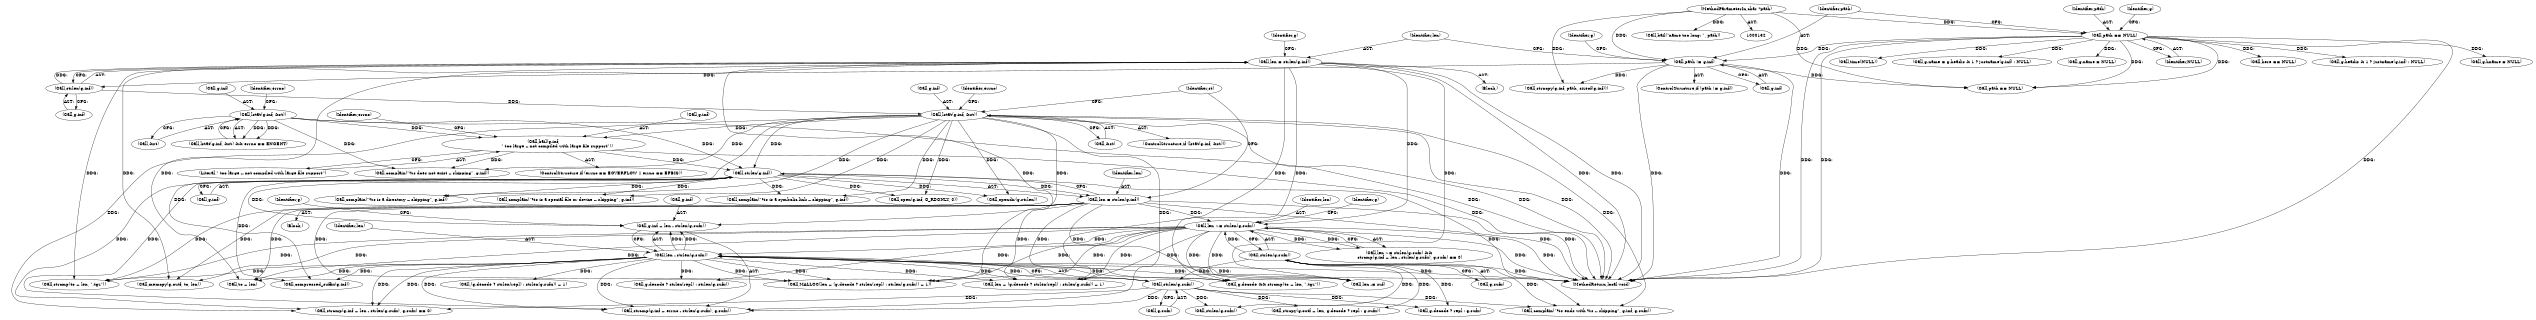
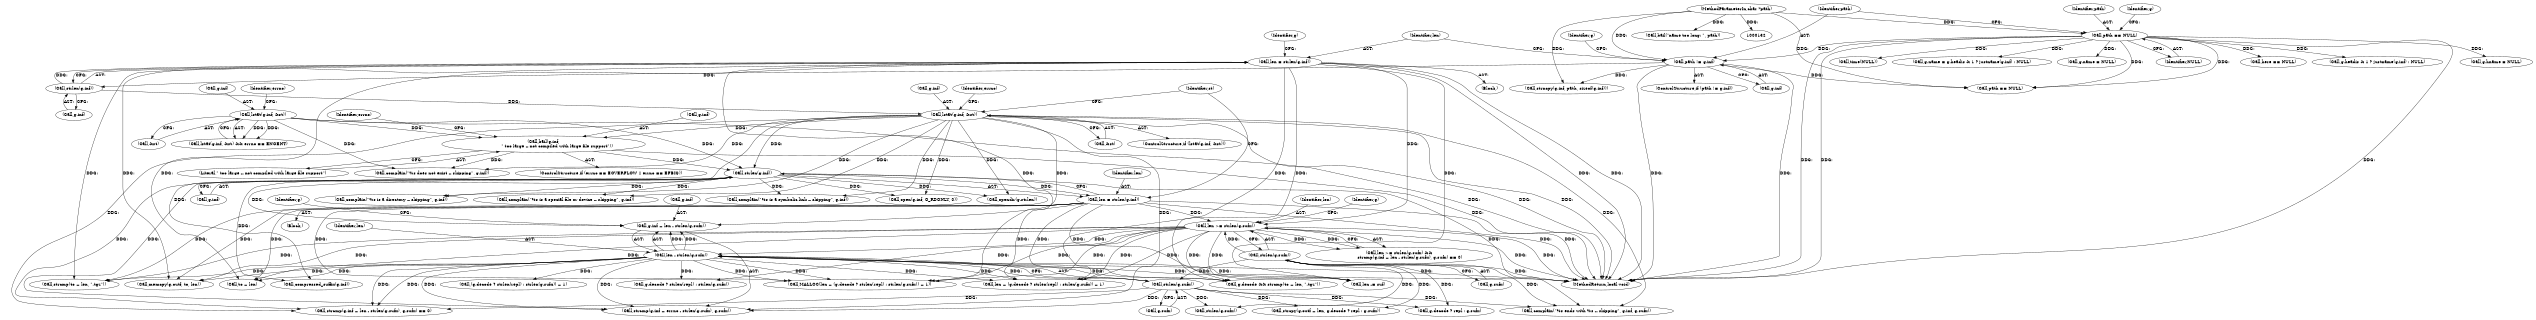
  digraph {
    n1 [label="(Call,g.inf + len - strlen(g.sufx))"]
    n2 [label="(Call,len - strlen(g.sufx))"]
    n3 [label="(Call,strcmp(g.inf + errno - strlen(g.sufx), g.sufx))"]
    n4 [label="(MethodReturn,local void)"]
    n5 [label="(Call,strcmp(g.inf + len - strlen(g.sufx), g.sufx) == 0)"]
    n6 [label="(Call,strlen(g.sufx))"]
    n7 [label="(Call,memcpy(g.outf, to, len))"]
    n8 [label="(Call,MALLOC(len + (g.decode ? strlen(repl) : strlen(g.sufx)) + 1))"]
    n9 [label="(Call,strcmp(to + len, \".tgz\"))"]
    n10 [label="(Call,len -= suf)"]
    n11 [label="(Call,g.decode ? strlen(repl) : strlen(g.sufx))"]
    n12 [label="(Call,g.decode && strcmp(to + len, \".tgz\"))"]
    n13 [label="(Call,to + len)"]
    n14 [label="(Call,len + (g.decode ? strlen(repl) : strlen(g.sufx)) + 1)"]
    n15 [label="(Call,(g.decode ? strlen(repl) : strlen(g.sufx)) + 1)"]
    n16 [label="(Call,strlen(g.inf))"]
    n17 [label="(Call,len = strlen(g.inf))"]
    n18 [label="(Call,complain(\"%s ends with %s -- skipping\", g.inf, g.sufx))"]
    n19 [label="(Call,open(g.inf, O_RDONLY, 0))"]
    n20 [label="(Call,opendir(g.strlen))"]
    n21 [label="(Call,complain(\"%s is a directory -- skipping\", g.inf))"]
    n22 [label="(Call,g.inf)"]
    n23 [label="(Call,complain(\"%s is a symbolic link -- skipping\", g.inf))"]
    n24 [label="(Call,compressed_suffix(g.inf))"]
    n25 [label="(Call,complain(\"%s is a special file or device -- skipping\", g.inf))"]
    n26 [label="(Call,len >= strlen(g.sufx))"]
    n27 [label="(Block,)"]
    n28 [label="(Call,bail(g.inf,\n                    \" too large -- not compiled with large file support\"))"]
    n29 [label="(ControlStructure,if (errno == EOVERFLOW || errno == EFBIG))"]
    n30 [label="(Call,complain(\"%s does not exist -- skipping\", g.inf))"]
    n31 [label="(Literal,\" too large -- not compiled with large file support\")"]
    n32 [label="(Call,lstat(g.inf, &st))"]
    n33 [label="(Call,&st)"]
    n34 [label="(Call,lstat(g.inf, &st) && errno == ENOENT)"]
    n35 [label="(Call,lstat(g.inf, &st))"]
    n36 [label="(Call,&st)"]
    n37 [label="(ControlStructure,if (lstat(g.inf, &st)))"]
    n38 [label="(Call,strlen(g.inf))"]
    n39 [label="(Call,len = strlen(g.inf))"]
    n40 [label="(Call,g.inf)"]
    n41 [label="(Block,)"]
    n42 [label="(Call,path != g.inf)"]
    n43 [label="(Call,g.inf)"]
    n44 [label="(Call,path == NULL)"]
    n45 [label="(ControlStructure,if (path != g.inf))"]
    n46 [label="(Call,strncpy(g.inf, path, sizeof(g.inf)))"]
    n47 [label="(Call,path == NULL)"]
    n48 [label="(Call,g.hname = NULL)"]
    n49 [label="(Identifier,NULL)"]
    n50 [label="(Call,time(NULL))"]
    n51 [label="(Call,g.name = g.headis & 1 ? justname(g.inf) : NULL)"]
    n52 [label="(Call,g.name = NULL)"]
    n53 [label="(Call,here == NULL)"]
    n54 [label="(Call,g.headis & 1 ? justname(g.inf) : NULL)"]
    n55 [label="(MethodParameterIn,char *path)"]
    n56 [label="(Call,bail(\"name too long: \", path))"]
    1000132
    n58 [label="(Call,strcpy(g.outf + len, g.decode ? repl : g.sufx))"]
    n59 [label="(Call,g.decode ? repl : g.sufx)"]
    n60 [label="(Call,strlen(g.sufx))"]
    n61 [label="(Call,g.sufx)"]
    n62 [label="(Call,strlen(g.sufx))"]
    n63 [label="(Call,len >= strlen(g.sufx) &&\n                strcmp(g.inf + len - strlen(g.sufx), g.sufx) == 0)"]
    n64 [label="(Call,g.sufx)"]
    n65 [label="(Identifier,path)"]
    n66 [label="(Identifier,errno)"]
    n67 [label="(Identifier,errno)"]
    n68 [label="(Call,g.inf)"]
    n69 [label="(Identifier,g)"]
    n70 [label="(Identifier,st)"]
    n71 [label="(Identifier,g)"]
    n72 [label="(Identifier,len)"]
    n73 [label="(Call,g.inf)"]
    n74 [label="(Call,g.inf)"]
    n75 [label="(Identifier,len)"]
    n76 [label="(Call,g.inf)"]
    n77 [label="(Identifier,len)"]
    n78 [label="(Identifier,g)"]
    n79 [label="(Identifier,g)"]
    n80 [label="(Identifier,errno)"]
    n81 [label="(Identifier,len)"]
    n82 [label="(Identifier,path)"]
    n83 [label="(Identifier,g)"]
-   n1 -> n2 [label="CFG: "]
+   n1 -> n2 [label="AST: "]
    n1 -> n3 [label="AST: "]
    n2 -> n1 [label="AST: "]
    n2 -> n1 [label="DDG: "]
    n2 -> n1 [label="DDG: "]
    n2 -> n3 [label="DDG: "]
    n2 -> n3 [label="DDG: "]
    n2 -> n4 [label="DDG: "]
    n2 -> n4 [label="DDG: "]
    n2 -> n5 [label="DDG: "]
    n2 -> n5 [label="DDG: "]
    n2 -> n6 [label="CFG: "]
-   n2 -> n24 [label="DDG: "]
+   n2 -> n7 [label="DDG: "]
    n2 -> n8 [label="DDG: "]
    n2 -> n8 [label="DDG: "]
    n2 -> n9 [label="DDG: "]
    n2 -> n10 [label="DDG: "]
    n2 -> n11 [label="DDG: "]
    n2 -> n12 [label="DDG: "]
    n2 -> n13 [label="DDG: "]
    n2 -> n14 [label="DDG: "]
    n2 -> n14 [label="DDG: "]
    n2 -> n15 [label="DDG: "]
    n6 -> n2 [label="AST: "]
    n6 -> n2 [label="DDG: "]
    n6 -> n3 [label="DDG: "]
    n6 -> n5 [label="DDG: "]
    n6 -> n18 [label="DDG: "]
    n6 -> n58 [label="DDG: "]
    n6 -> n59 [label="DDG: "]
    n6 -> n60 [label="DDG: "]
    n6 -> n61 [label="CFG: "]
    n16 -> n1 [label="DDG: "]
    n16 -> n3 [label="DDG: "]
    n16 -> n5 [label="DDG: "]
    n16 -> n17 [label="AST: "]
    n16 -> n17 [label="DDG: "]
    n16 -> n18 [label="DDG: "]
    n16 -> n19 [label="DDG: "]
    n16 -> n20 [label="DDG: "]
    n16 -> n21 [label="DDG: "]
    n16 -> n22 [label="CFG: "]
    n16 -> n23 [label="DDG: "]
    n16 -> n24 [label="DDG: "]
    n16 -> n25 [label="DDG: "]
    n17 -> n4 [label="DDG: "]
    n17 -> n4 [label="DDG: "]
    n17 -> n7 [label="DDG: "]
    n17 -> n8 [label="DDG: "]
    n17 -> n9 [label="DDG: "]
    n17 -> n10 [label="DDG: "]
    n17 -> n12 [label="DDG: "]
    n17 -> n13 [label="DDG: "]
    n17 -> n14 [label="DDG: "]
    n17 -> n16 [label="CFG: "]
    n17 -> n26 [label="DDG: "]
    n17 -> n27 [label="AST: "]
    n22 -> n16 [label="AST: "]
    n26 -> n2 [label="DDG: "]
    n26 -> n4 [label="DDG: "]
    n26 -> n4 [label="DDG: "]
    n26 -> n7 [label="DDG: "]
    n26 -> n8 [label="DDG: "]
    n26 -> n8 [label="DDG: "]
    n26 -> n9 [label="DDG: "]
    n26 -> n10 [label="DDG: "]
    n26 -> n11 [label="DDG: "]
    n26 -> n12 [label="DDG: "]
    n26 -> n13 [label="DDG: "]
    n26 -> n14 [label="DDG: "]
    n26 -> n14 [label="DDG: "]
    n26 -> n62 [label="CFG: "]
    n26 -> n63 [label="AST: "]
    n26 -> n63 [label="DDG: "]
    n26 -> n63 [label="DDG: "]
    n28 -> n4 [label="DDG: "]
    n28 -> n16 [label="DDG: "]
    n28 -> n29 [label="AST: "]
    n28 -> n30 [label="DDG: "]
    n28 -> n31 [label="CFG: "]
    n31 -> n28 [label="AST: "]
    n32 -> n4 [label="DDG: "]
    n32 -> n16 [label="DDG: "]
    n32 -> n28 [label="DDG: "]
    n32 -> n30 [label="DDG: "]
    n32 -> n33 [label="CFG: "]
    n32 -> n34 [label="AST: "]
    n32 -> n34 [label="DDG: "]
    n32 -> n34 [label="DDG: "]
    n33 -> n32 [label="AST: "]
    n34 -> n32 [label="CFG: "]
    n35 -> n1 [label="DDG: "]
    n35 -> n3 [label="DDG: "]
    n35 -> n4 [label="DDG: "]
    n35 -> n4 [label="DDG: "]
    n35 -> n5 [label="DDG: "]
    n35 -> n16 [label="DDG: "]
    n35 -> n18 [label="DDG: "]
    n35 -> n19 [label="DDG: "]
    n35 -> n20 [label="DDG: "]
    n35 -> n21 [label="DDG: "]
    n35 -> n23 [label="DDG: "]
    n35 -> n24 [label="DDG: "]
    n35 -> n25 [label="DDG: "]
    n35 -> n28 [label="DDG: "]
    n35 -> n30 [label="DDG: "]
    n35 -> n36 [label="CFG: "]
    n35 -> n37 [label="AST: "]
    n36 -> n35 [label="AST: "]
    n38 -> n35 [label="DDG: "]
    n38 -> n39 [label="AST: "]
    n38 -> n39 [label="DDG: "]
    n38 -> n40 [label="CFG: "]
    n39 -> n4 [label="DDG: "]
    n39 -> n4 [label="DDG: "]
    n39 -> n7 [label="DDG: "]
    n39 -> n8 [label="DDG: "]
    n39 -> n9 [label="DDG: "]
    n39 -> n10 [label="DDG: "]
    n39 -> n12 [label="DDG: "]
    n39 -> n13 [label="DDG: "]
    n39 -> n14 [label="DDG: "]
    n39 -> n26 [label="DDG: "]
    n39 -> n38 [label="CFG: "]
    n39 -> n41 [label="AST: "]
    n40 -> n38 [label="AST: "]
    n42 -> n4 [label="DDG: "]
    n42 -> n4 [label="DDG: "]
    n42 -> n38 [label="DDG: "]
    n42 -> n43 [label="CFG: "]
    n42 -> n44 [label="DDG: "]
    n42 -> n45 [label="AST: "]
    n42 -> n46 [label="DDG: "]
    n43 -> n42 [label="AST: "]
    n47 -> n4 [label="DDG: "]
    n47 -> n4 [label="DDG: "]
    n47 -> n4 [label="DDG: "]
    n47 -> n42 [label="DDG: "]
    n47 -> n44 [label="DDG: "]
    n47 -> n44 [label="DDG: "]
    n47 -> n48 [label="DDG: "]
    n47 -> n49 [label="CFG: "]
    n47 -> n50 [label="DDG: "]
    n47 -> n51 [label="DDG: "]
    n47 -> n52 [label="DDG: "]
    n47 -> n53 [label="DDG: "]
    n47 -> n54 [label="DDG: "]
    n49 -> n47 [label="AST: "]
    n55 -> n42 [label="DDG: "]
    n55 -> n44 [label="DDG: "]
    n55 -> n46 [label="DDG: "]
    n55 -> n47 [label="DDG: "]
    n55 -> n56 [label="DDG: "]
-   n55 -> 1000132 [label="AST: "]
+   n55 -> 1000132 [label="DDG: "]
    n61 -> n6 [label="AST: "]
    n62 -> n4 [label="DDG: "]
    n62 -> n6 [label="DDG: "]
    n62 -> n18 [label="DDG: "]
    n62 -> n26 [label="AST: "]
    n62 -> n26 [label="DDG: "]
    n62 -> n58 [label="DDG: "]
    n62 -> n59 [label="DDG: "]
    n62 -> n60 [label="DDG: "]
    n62 -> n64 [label="CFG: "]
    n63 -> n26 [label="CFG: "]
    n64 -> n62 [label="AST: "]
    n65 -> n42 [label="AST: "]
    n65 -> n47 [label="CFG: "]
    n66 -> n28 [label="CFG: "]
    n67 -> n35 [label="CFG: "]
    n68 -> n1 [label="AST: "]
    n69 -> n39 [label="CFG: "]
    n70 -> n17 [label="CFG: "]
    n70 -> n35 [label="CFG: "]
    n71 -> n47 [label="CFG: "]
    n72 -> n17 [label="AST: "]
    n73 -> n32 [label="AST: "]
    n74 -> n28 [label="AST: "]
    n75 -> n2 [label="AST: "]
    n76 -> n35 [label="AST: "]
    n77 -> n39 [label="AST: "]
    n77 -> n42 [label="CFG: "]
    n78 -> n1 [label="CFG: "]
    n79 -> n42 [label="CFG: "]
    n80 -> n32 [label="CFG: "]
    n81 -> n26 [label="AST: "]
    n82 -> n47 [label="AST: "]
    n83 -> n26 [label="CFG: "]
  }
